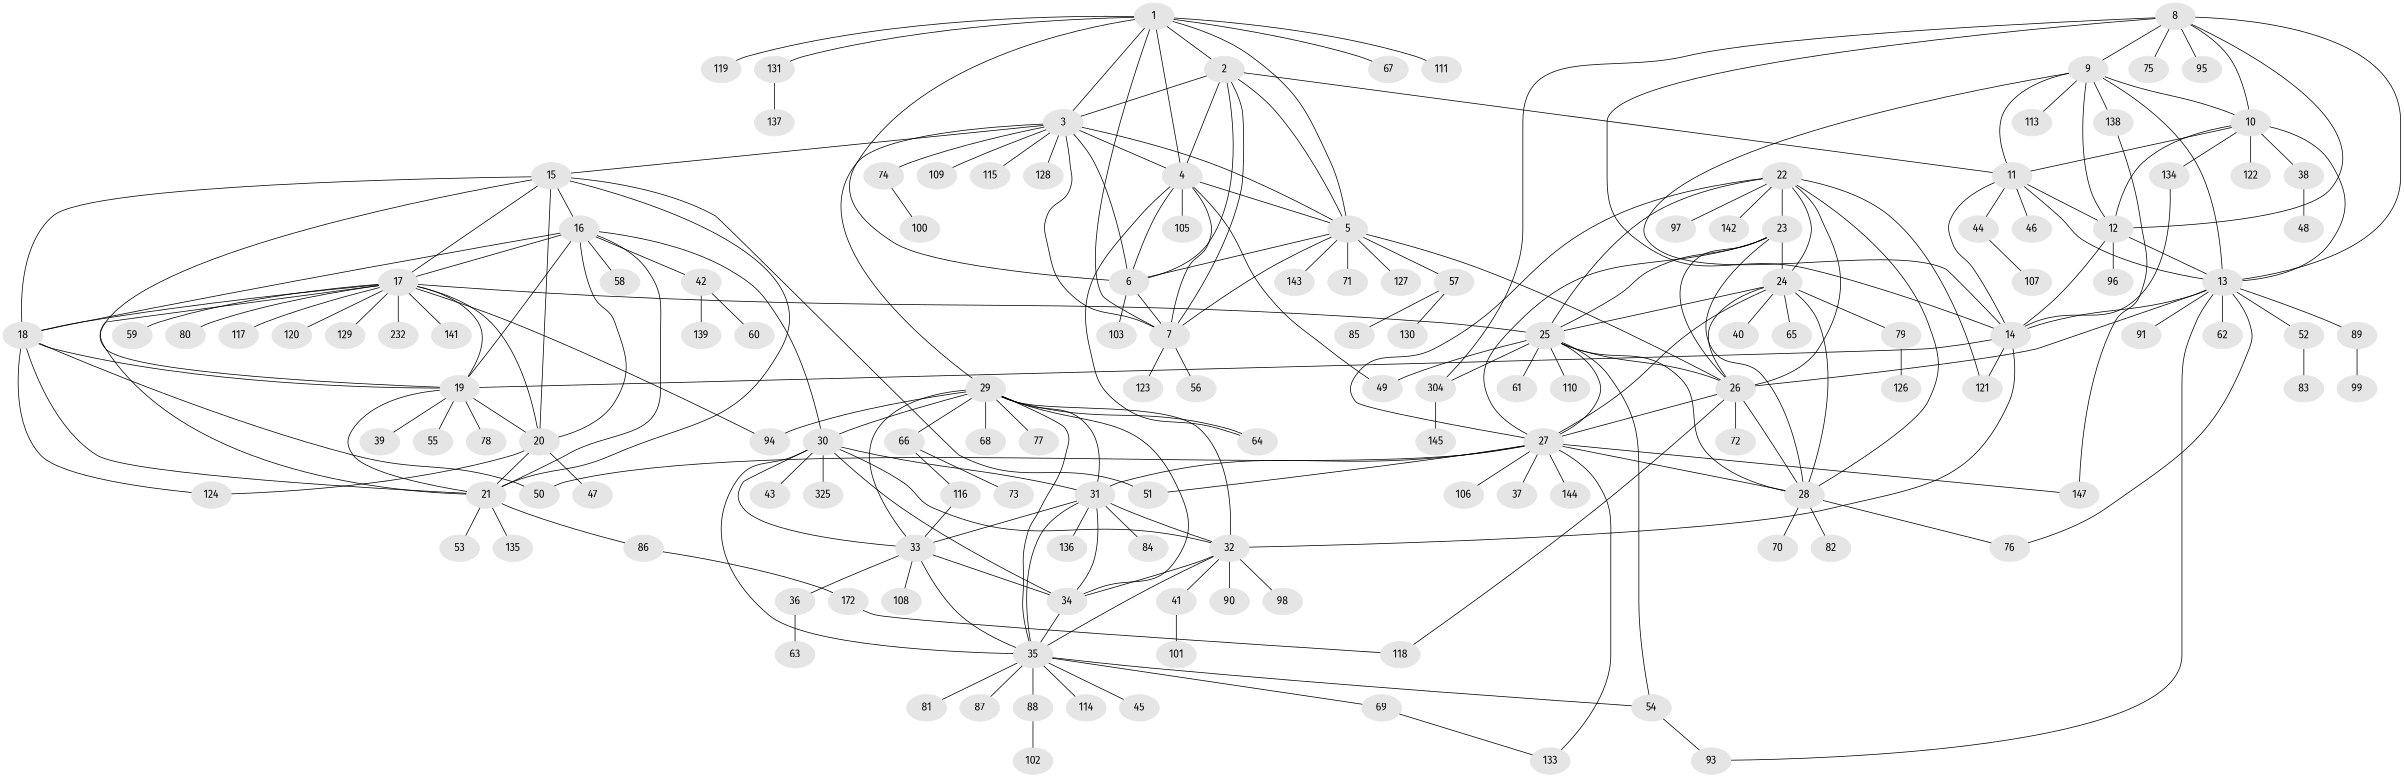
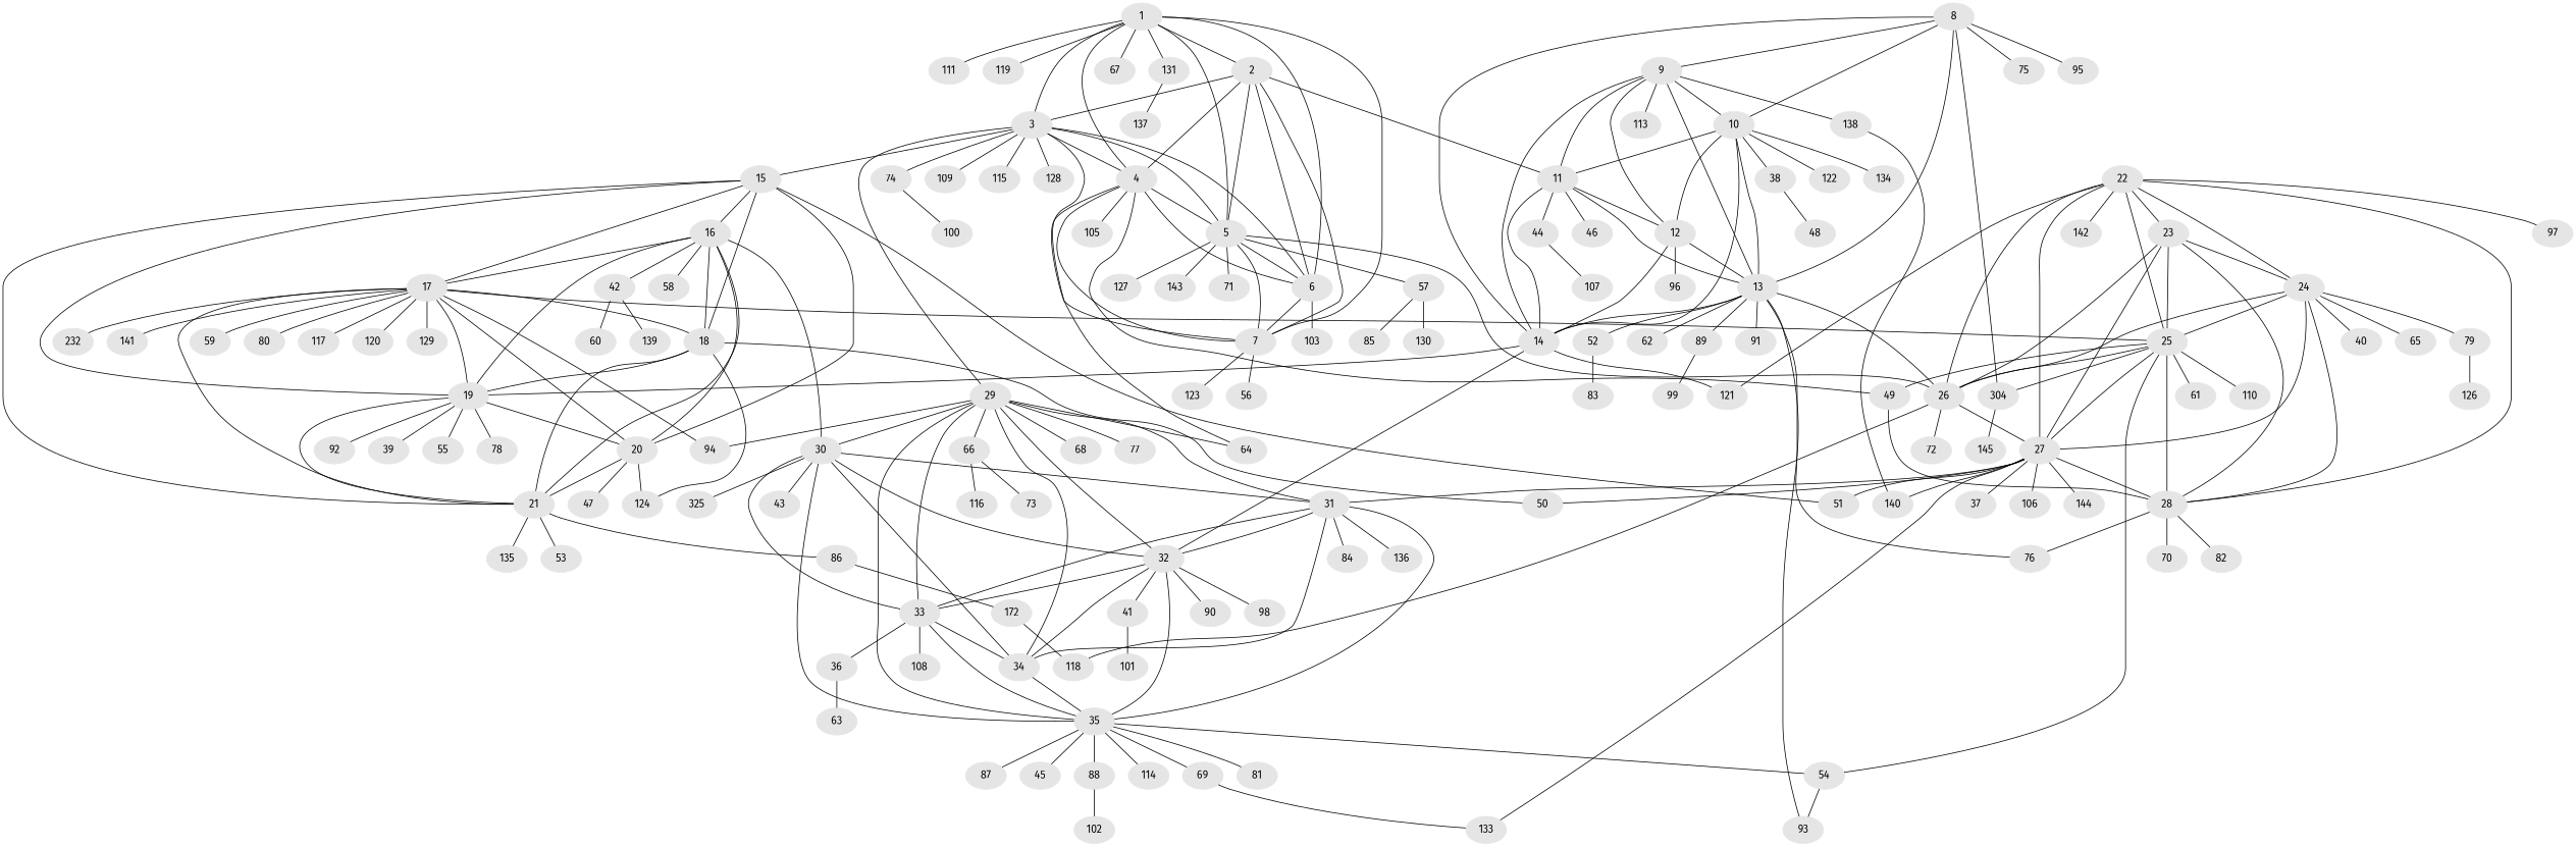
  graph {
    fontname="Fira Sans"
    node [color=gray90 fontname="Fira Sans" style=filled]
    edge [fontname="Fira Sans"]
    1
    2
    3
    4
    5
    6
    7
    67
    111
    119
    131
    11
    15
    29
    74
    109
    115
    128
    49
    64
    105
    26
    57
    71
    127
    143
    103
    56
    123
    137
    12
    13
    14
    44
    46
    19
    16
    17
    18
    20
    21
    51
    32
    30
    94
    31
    33
    34
    35
    66
    68
    77
    100
    27
    28
    72
    118
    85
    130
    8
    9
    10
    75
    95
    n65 [label=304]
    113
    138
    38
    122
    134
    96
    52
    62
    76
    89
    91
    93
    121
    145
-   140 [label=147]
+   140
    48
    107
    83
    99
    39
    55
    78
+   92
    41
    90
    98
    42
    58
    25
    59
    80
    117
    120
    129
    n100 [label=232]
    141
    50
    124
    47
    53
    86
    135
    43
    n109 [label=325]
    60
    139
    54
    61
    110
    n115 [label=172]
    22
    23
    24
    97
    142
    40
    65
    79
    37
    106
    133
    144
    70
    82
    126
    84
    136
    36
    108
    45
    69
    81
    87
    88
    114
    73
    116
    101
    63
    102
    1 -- 2
    1 -- 3
    1 -- 4
    1 -- 5
    1 -- 6
    1 -- 7
    1 -- 67
    1 -- 111
    1 -- 119
    1 -- 131
    2 -- 3
    2 -- 4
    2 -- 5
    2 -- 6
    2 -- 7
    2 -- 11
    3 -- 4
    3 -- 5
    3 -- 6
    3 -- 7
    3 -- 15
    3 -- 29
    3 -- 74
    3 -- 109
    3 -- 115
    3 -- 128
    4 -- 5
    4 -- 6
    4 -- 7
    4 -- 49
    4 -- 64
    4 -- 105
    5 -- 6
    5 -- 7
    5 -- 26
    5 -- 57
    5 -- 71
    5 -- 127
    5 -- 143
    6 -- 7
    6 -- 103
    7 -- 56
    7 -- 123
    131 -- 137
    11 -- 12
    11 -- 13
    11 -- 14
    11 -- 44
    11 -- 46
    15 -- 19
    15 -- 16
    15 -- 17
    15 -- 18
    15 -- 20
    15 -- 21
    15 -- 51
    29 -- 64
    29 -- 32
    29 -- 30
    29 -- 94
    29 -- 31
    29 -- 33
    29 -- 34
    29 -- 35
    29 -- 66
    29 -- 68
    29 -- 77
    74 -- 100
    26 -- 27
-   26 -- 28
+   49 -- 28
    26 -- 72
    26 -- 118
    57 -- 85
    57 -- 130
    12 -- 13
    12 -- 14
    12 -- 96
    13 -- 26
    13 -- 14
    13 -- 52
    13 -- 62
    13 -- 76
    13 -- 89
    13 -- 91
    13 -- 93
    14 -- 19
    14 -- 32
    14 -- 121
    44 -- 107
    19 -- 20
    19 -- 21
    19 -- 39
    19 -- 55
    19 -- 78
+   19 -- 92
    16 -- 19
    16 -- 17
    16 -- 18
    16 -- 20
    16 -- 21
    16 -- 30
    16 -- 42
    16 -- 58
    17 -- 19
    17 -- 18
    17 -- 20
    17 -- 21
    17 -- 94
    17 -- 25
    17 -- 59
    17 -- 80
    17 -- 117
    17 -- 120
    17 -- 129
    17 -- n100
    17 -- 141
    18 -- 19
    18 -- 21
    18 -- 50
    18 -- 124
    20 -- 21
    20 -- 124
    20 -- 47
    21 -- 53
    21 -- 86
    21 -- 135
-   116 -- 33
+   32 -- 33
    32 -- 34
    32 -- 35
    32 -- 41
    32 -- 90
    32 -- 98
    30 -- 32
    30 -- 31
    30 -- 33
    30 -- 34
    30 -- 35
    30 -- 43
    30 -- n109
    31 -- 32
    31 -- 33
    31 -- 34
    31 -- 35
    31 -- 84
    31 -- 136
    33 -- 34
    33 -- 35
    33 -- 36
    33 -- 108
    34 -- 35
    35 -- 54
    35 -- 45
    35 -- 69
    35 -- 81
    35 -- 87
    35 -- 88
    35 -- 114
    66 -- 73
    66 -- 116
    27 -- 51
    27 -- 31
    27 -- 28
    27 -- 140
    27 -- 50
    27 -- 37
    27 -- 106
    27 -- 133
    27 -- 144
    28 -- 76
    28 -- 70
    28 -- 82
-   8 -- 12
    8 -- 13
    8 -- 14
    8 -- 9
    8 -- 10
    8 -- 75
    8 -- 95
    8 -- n65
    9 -- 11
    9 -- 12
    9 -- 13
    9 -- 14
    9 -- 10
    9 -- 113
    9 -- 138
    10 -- 11
    10 -- 12
    10 -- 13
-   134 -- 14
+   10 -- 14
    10 -- 38
    10 -- 122
    10 -- 134
    n65 -- 145
    138 -- 140
    38 -- 48
    52 -- 83
    89 -- 99
    41 -- 101
    42 -- 60
    42 -- 139
    25 -- 49
    25 -- 26
    25 -- 27
    25 -- 28
    25 -- n65
    25 -- 54
    25 -- 61
    25 -- 110
    86 -- n115
    54 -- 93
    n115 -- 118
    22 -- 26
    22 -- 27
    22 -- 28
    22 -- 121
    22 -- 25
    22 -- 23
    22 -- 24
    22 -- 97
    22 -- 142
    23 -- 26
    23 -- 27
    23 -- 28
    23 -- 25
    23 -- 24
    24 -- 26
    24 -- 27
    24 -- 28
    24 -- 25
    24 -- 40
    24 -- 65
    24 -- 79
    79 -- 126
    36 -- 63
    69 -- 133
    88 -- 102
  }
